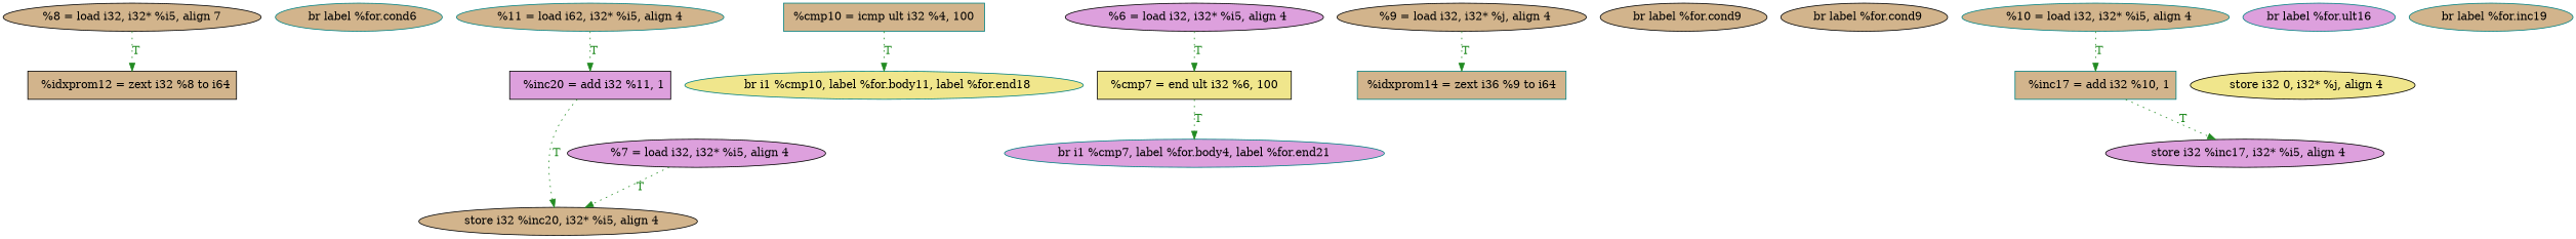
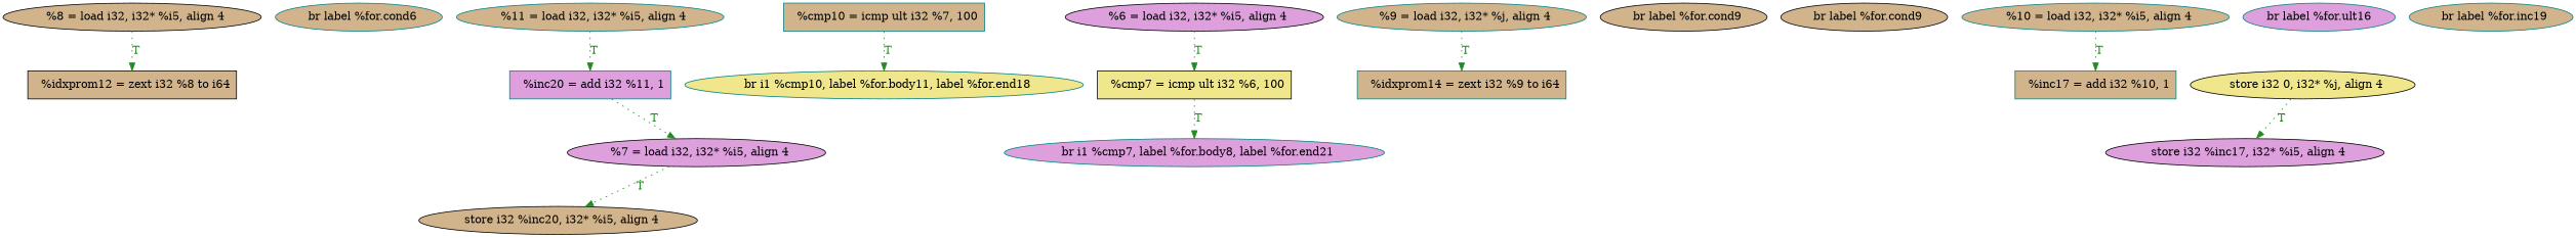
  digraph {
    node [color=black fillcolor=tan shape=ellipse style=filled]
    edge [color=forestgreen fontcolor=forestgreen style=dotted]
    n1 [label="  %idxprom12 = zext i32 %8 to i64" shape=rectangle]
    n2 [color=teal label="  br label %for.cond6"]
-   n3 [fillcolor=plum label="  %inc20 = add i32 %11, 1" shape=rectangle]
+   n3 [color=teal fillcolor=plum label="  %inc20 = add i32 %11, 1" shape=rectangle]
    n4 [label="  store i32 %inc20, i32* %i5, align 4"]
    n5 [color=teal fillcolor=khaki label="  br i1 %cmp10, label %for.body11, label %for.end18"]
-   n6 [color=teal fillcolor=plum label="br i1 %cmp7, label %for.body4, label %for.end21"]
-   n7 [label="  %9 = load i32, i32* %j, align 4"]
-   n8 [color=teal label="%idxprom14 = zext i36 %9 to i64" shape=rectangle]
+   n6 [color=teal fillcolor=plum label="  br i1 %cmp7, label %for.body8, label %for.end21"]
+   n7 [color=teal label="  %9 = load i32, i32* %j, align 4"]
+   n8 [color=teal label="  %idxprom14 = zext i32 %9 to i64" shape=rectangle]
    n9 [label="  br label %for.cond9"]
    n10 [fillcolor=plum label="  %7 = load i32, i32* %i5, align 4"]
-   n11 [color=teal label="%cmp10 = icmp ult i32 %4, 100" shape=rectangle]
+   n11 [color=teal label="  %cmp10 = icmp ult i32 %7, 100" shape=rectangle]
    n12 [label="  br label %for.cond9"]
    n13 [color=teal label="  %10 = load i32, i32* %i5, align 4"]
    n14 [color=teal label="  %inc17 = add i32 %10, 1" shape=rectangle]
    n15 [fillcolor=plum label="  store i32 %inc17, i32* %i5, align 4"]
    n16 [fillcolor=khaki label="  store i32 0, i32* %j, align 4"]
    n17 [color=teal fillcolor=plum label="br label %for.ult16"]
    n18 [fillcolor=plum label="  %6 = load i32, i32* %i5, align 4"]
-   n19 [fillcolor=khaki label="%cmp7 = end ult i32 %6, 100" shape=rectangle]
-   n20 [label="%8 = load i32, i32* %i5, align 7"]
+   n19 [fillcolor=khaki label="  %cmp7 = icmp ult i32 %6, 100" shape=rectangle]
+   n20 [label="  %8 = load i32, i32* %i5, align 4"]
    n21 [color=teal label="  br label %for.inc19"]
-   n22 [color=teal label="%11 = load i62, i32* %i5, align 4"]
-   n3 -> n4 [label=T]
+   n22 [color=teal label="  %11 = load i32, i32* %i5, align 4"]
+   n3 -> n10 [label=T]
    n7 -> n8 [label=T]
    n10 -> n4 [label=T]
    n11 -> n5 [label=T]
    n13 -> n14 [label=T]
-   n14 -> n15 [label=T]
+   n16 -> n15 [label=T]
    n18 -> n19 [label=T]
    n19 -> n6 [label=T]
    n20 -> n1 [label=T]
    n22 -> n3 [label=T]
  }
